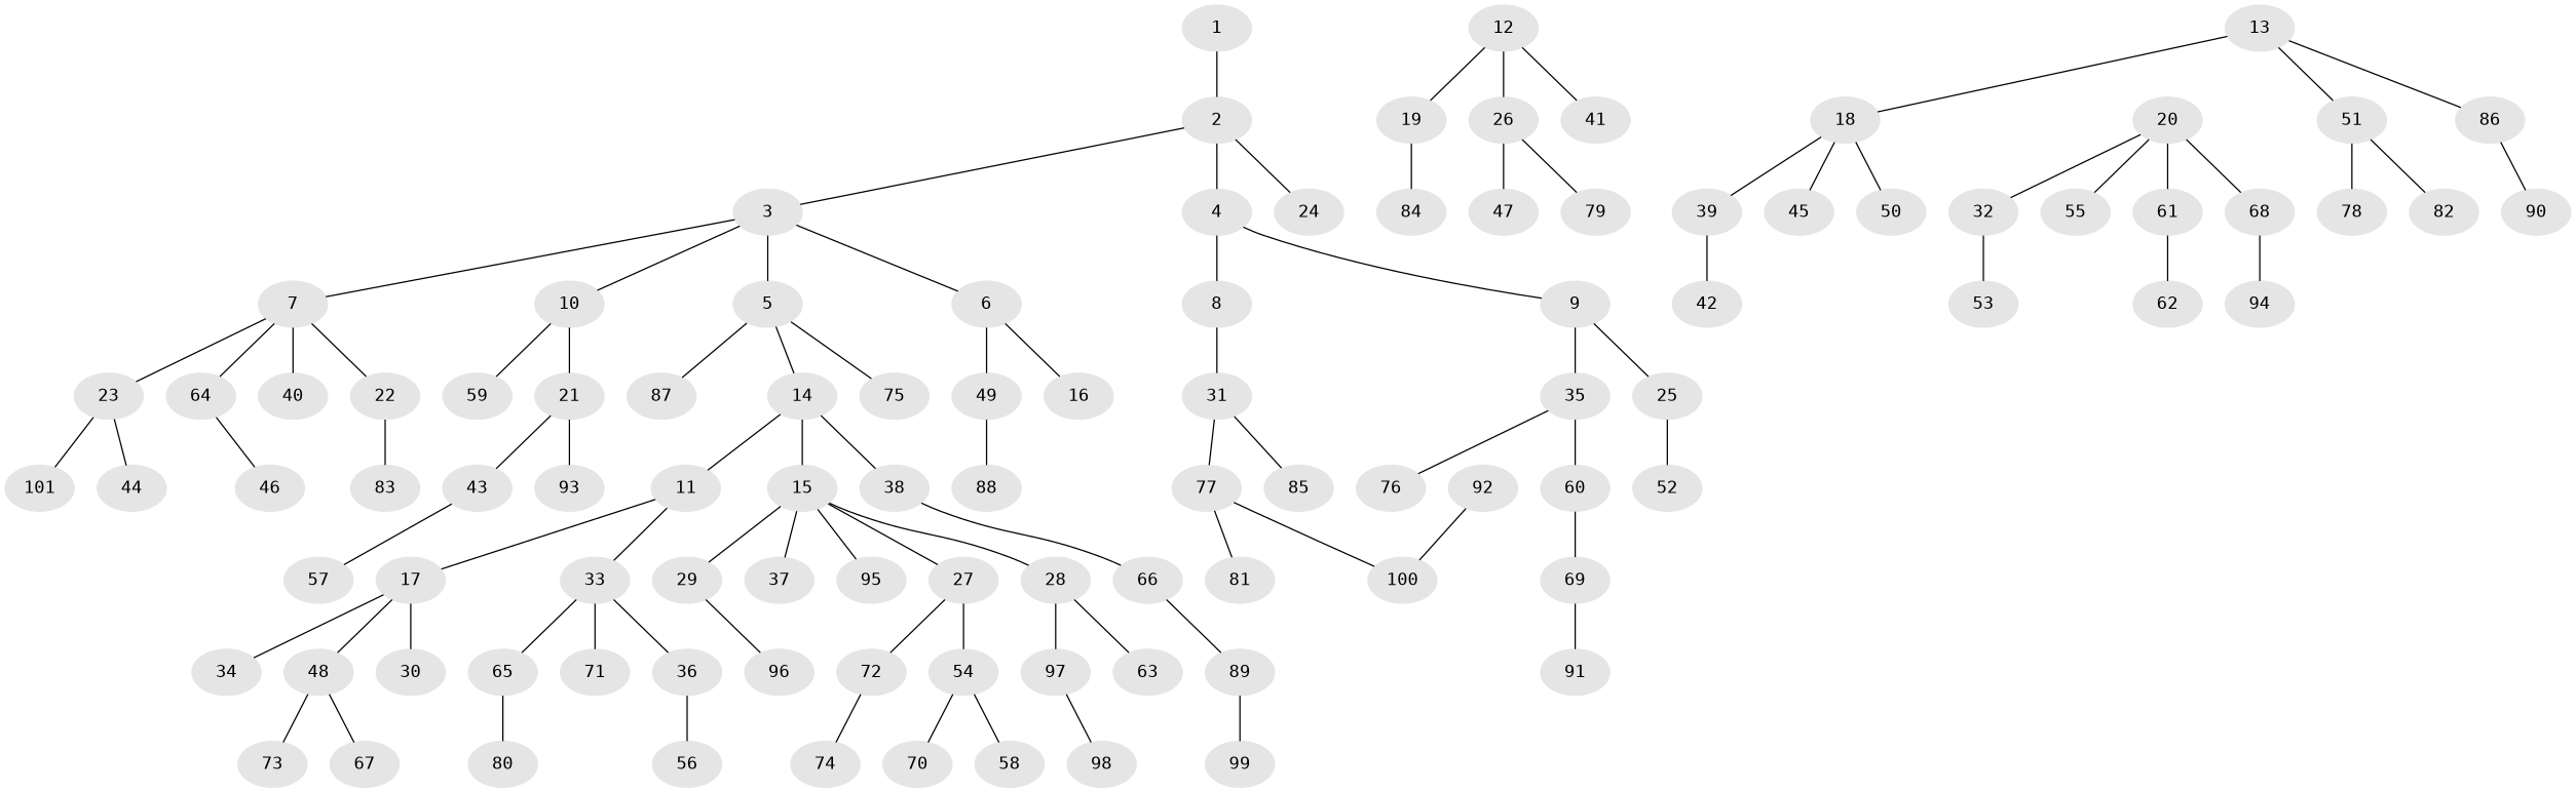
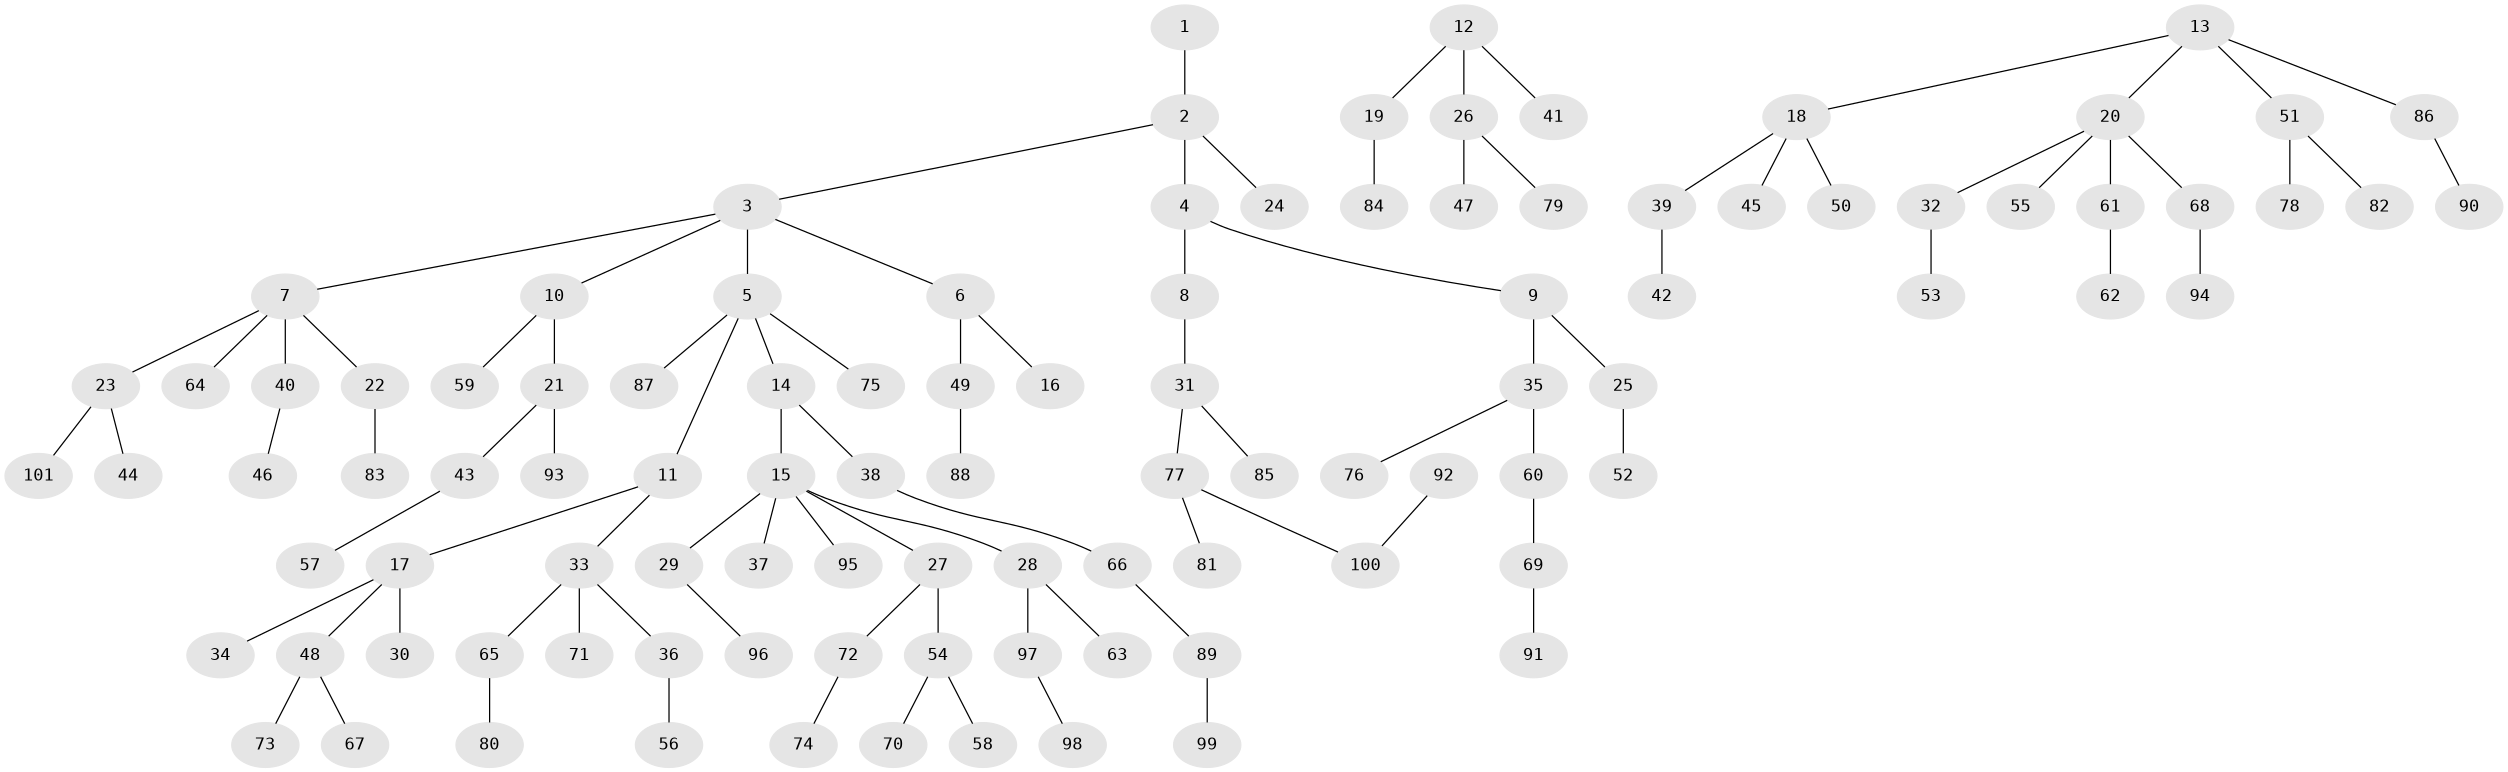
  graph {
    fontname="DejaVu Sans Mono"
    node [color=gray90 fontname="DejaVu Sans Mono" style=filled]
    edge [fontname="DejaVu Sans Mono"]
    1
    2
    3
    4
    24
    5
    6
    7
    10
    8
    9
    11
    14
    75
    87
    16
    49
    22
    23
    40
    64
    21
    59
    31
    25
    35
    17
    33
    15
    38
    12
    19
    26
    41
    13
    18
    20
    51
    86
    88
    83
    44
    101
    46
    77
    85
    52
    60
    76
    43
    93
    30
    34
    48
    36
    65
    71
    84
    47
    79
    39
    45
    50
    32
    55
    61
    68
    78
    82
    90
    27
    28
    29
    37
    95
    66
    54
    72
    63
    97
    96
    67
    73
    42
    53
    62
    94
    57
    58
    70
    74
    98
    81
    100
    56
    80
    69
    89
    91
    99
    92
    1 -- 2
    2 -- 3
    2 -- 4
    2 -- 24
    3 -- 5
    3 -- 6
    3 -- 7
    3 -- 10
    4 -- 8
    4 -- 9
-   14 -- 11
+   5 -- 11
    5 -- 14
    5 -- 75
    5 -- 87
    6 -- 16
    6 -- 49
    7 -- 22
    7 -- 23
    7 -- 40
    7 -- 64
    10 -- 21
    10 -- 59
    8 -- 31
    9 -- 25
    9 -- 35
    11 -- 17
    11 -- 33
    14 -- 15
    14 -- 38
    49 -- 88
    22 -- 83
    23 -- 44
    23 -- 101
-   64 -- 46
+   40 -- 46
    21 -- 43
    21 -- 93
    31 -- 77
    31 -- 85
    25 -- 52
    35 -- 60
    35 -- 76
    17 -- 30
    17 -- 34
    17 -- 48
    33 -- 36
    33 -- 65
    33 -- 71
    15 -- 27
    15 -- 28
    15 -- 29
    15 -- 37
    15 -- 95
    38 -- 66
    12 -- 19
    12 -- 26
    12 -- 41
    19 -- 84
    26 -- 47
    26 -- 79
    13 -- 18
+   13 -- 20
    13 -- 51
    13 -- 86
    18 -- 39
    18 -- 45
    18 -- 50
    20 -- 32
    20 -- 55
    20 -- 61
    20 -- 68
    51 -- 78
    51 -- 82
    86 -- 90
    77 -- 81
    77 -- 100
    60 -- 69
    43 -- 57
    48 -- 67
    48 -- 73
    36 -- 56
    65 -- 80
    39 -- 42
    32 -- 53
    61 -- 62
    68 -- 94
    27 -- 54
    27 -- 72
    28 -- 63
    28 -- 97
    29 -- 96
    66 -- 89
    54 -- 58
    54 -- 70
    72 -- 74
    97 -- 98
    69 -- 91
    89 -- 99
    92 -- 100
  }
